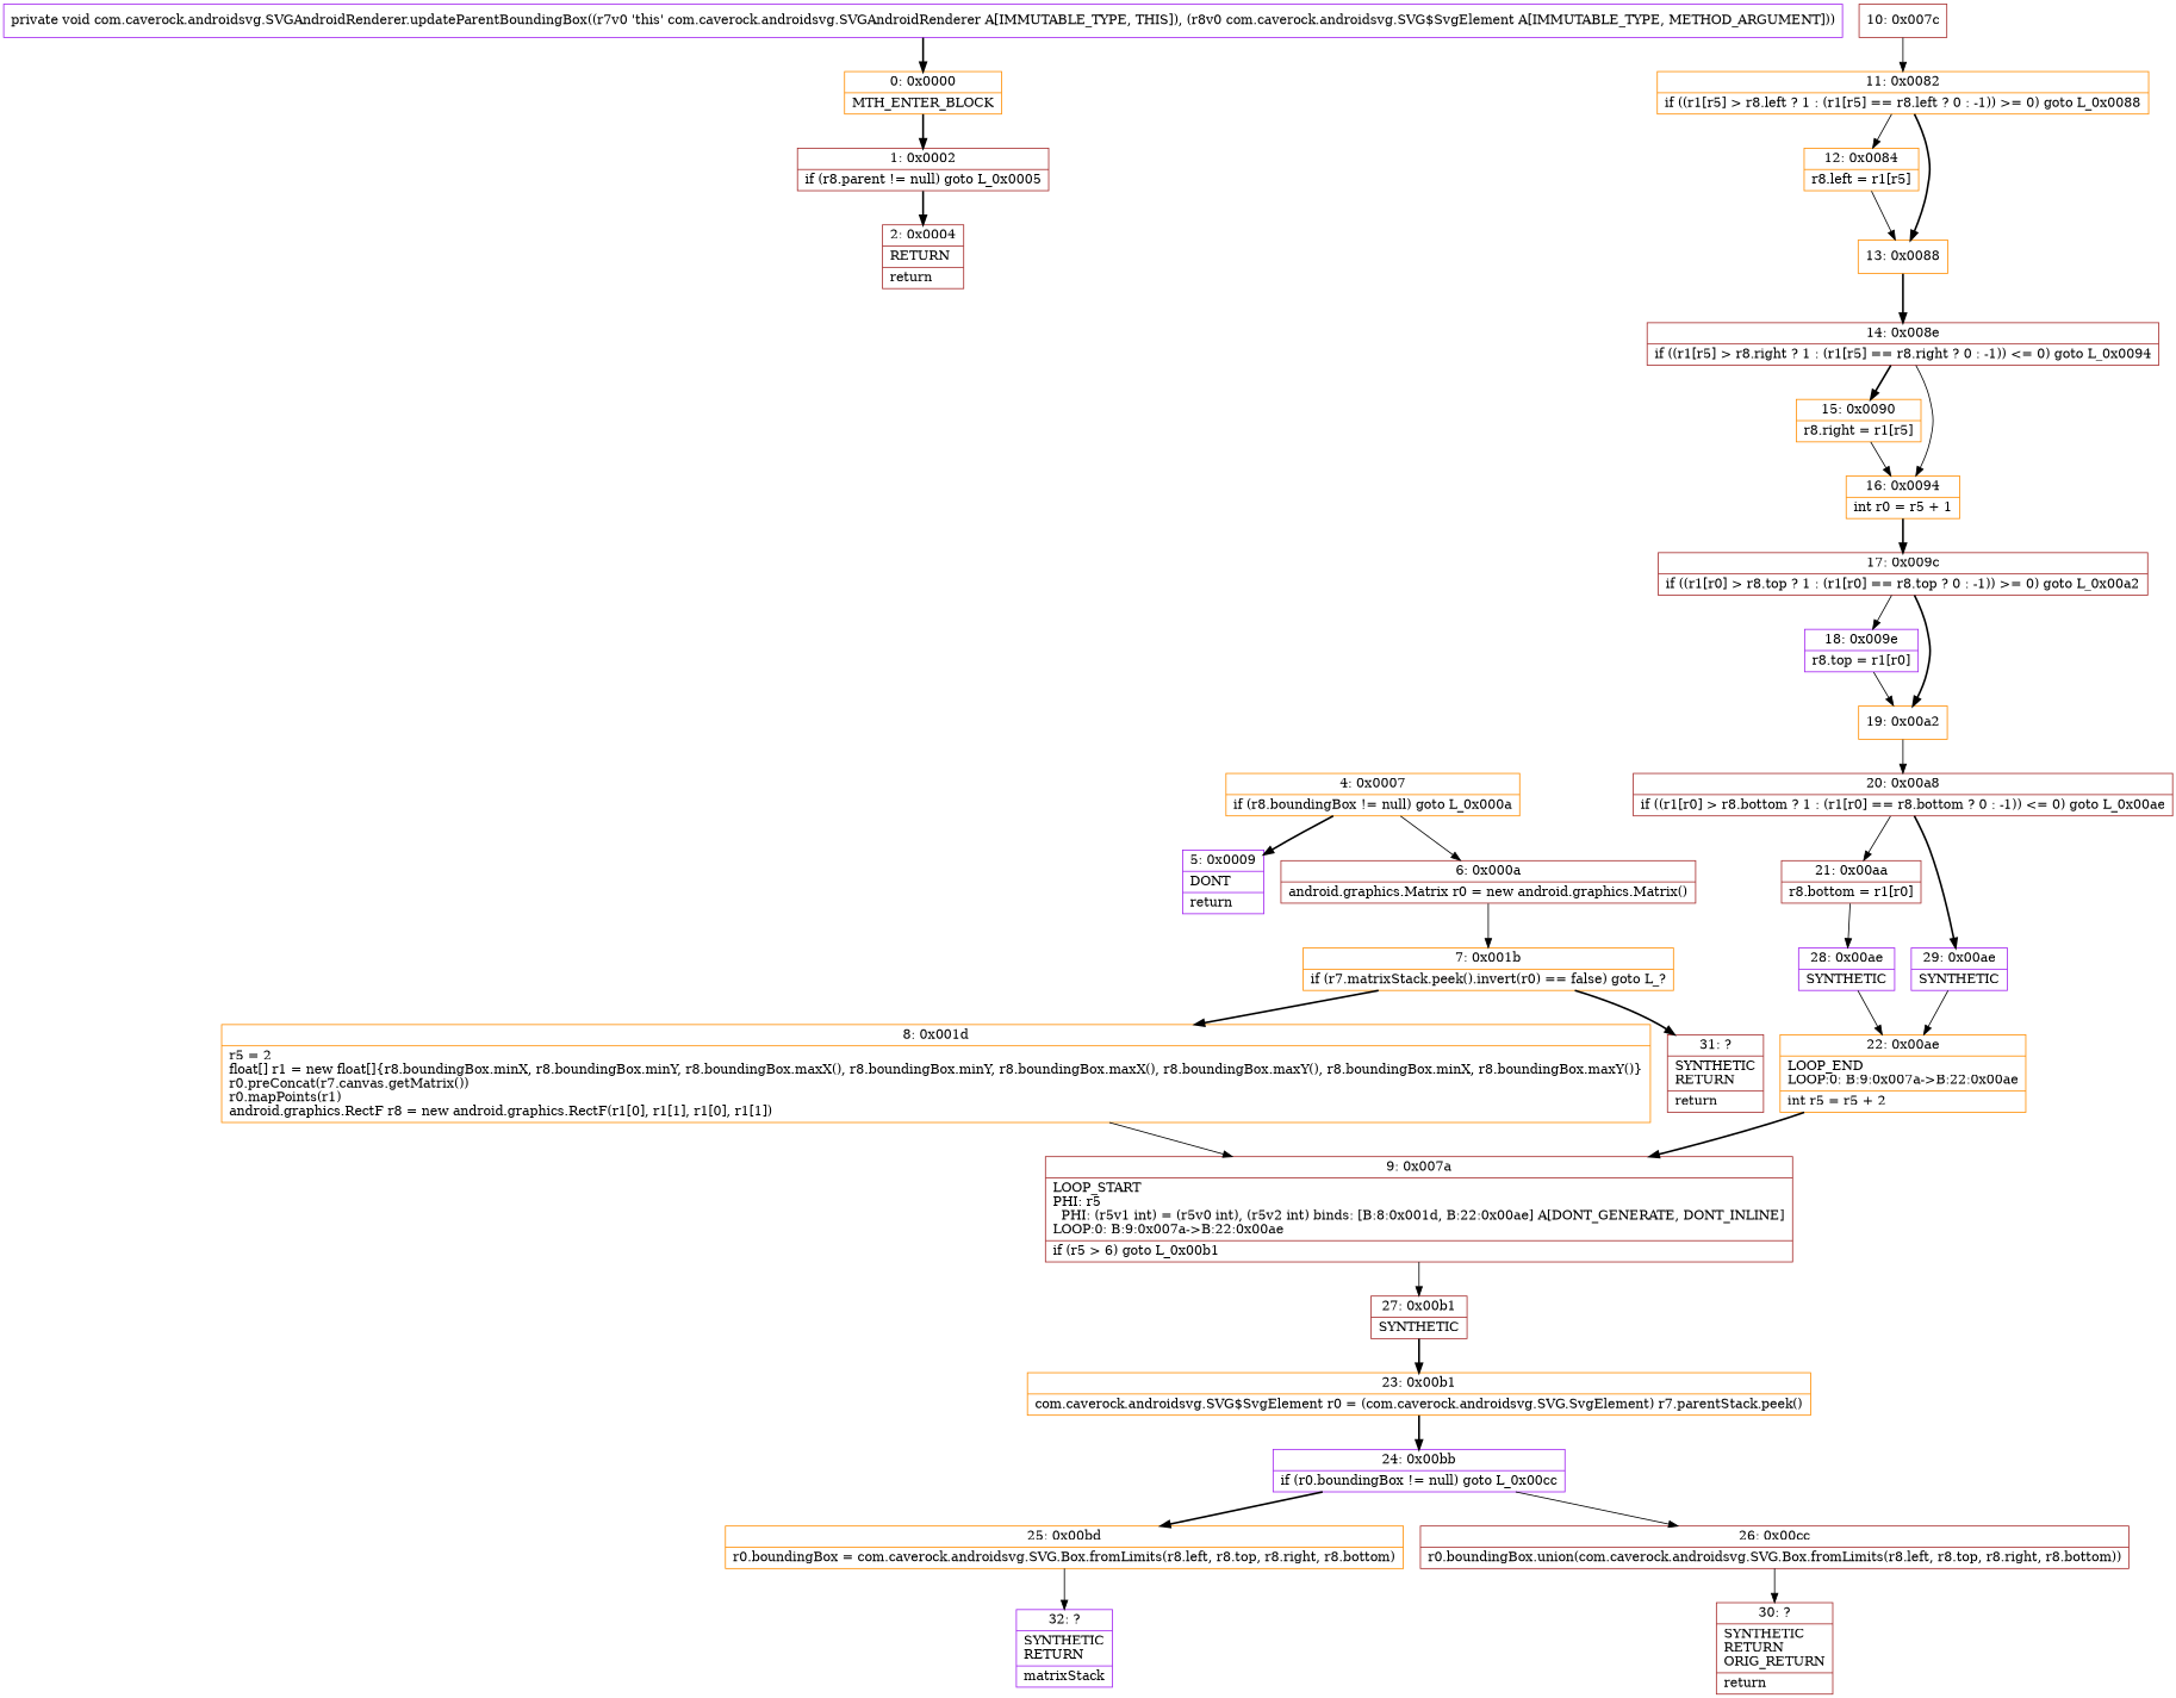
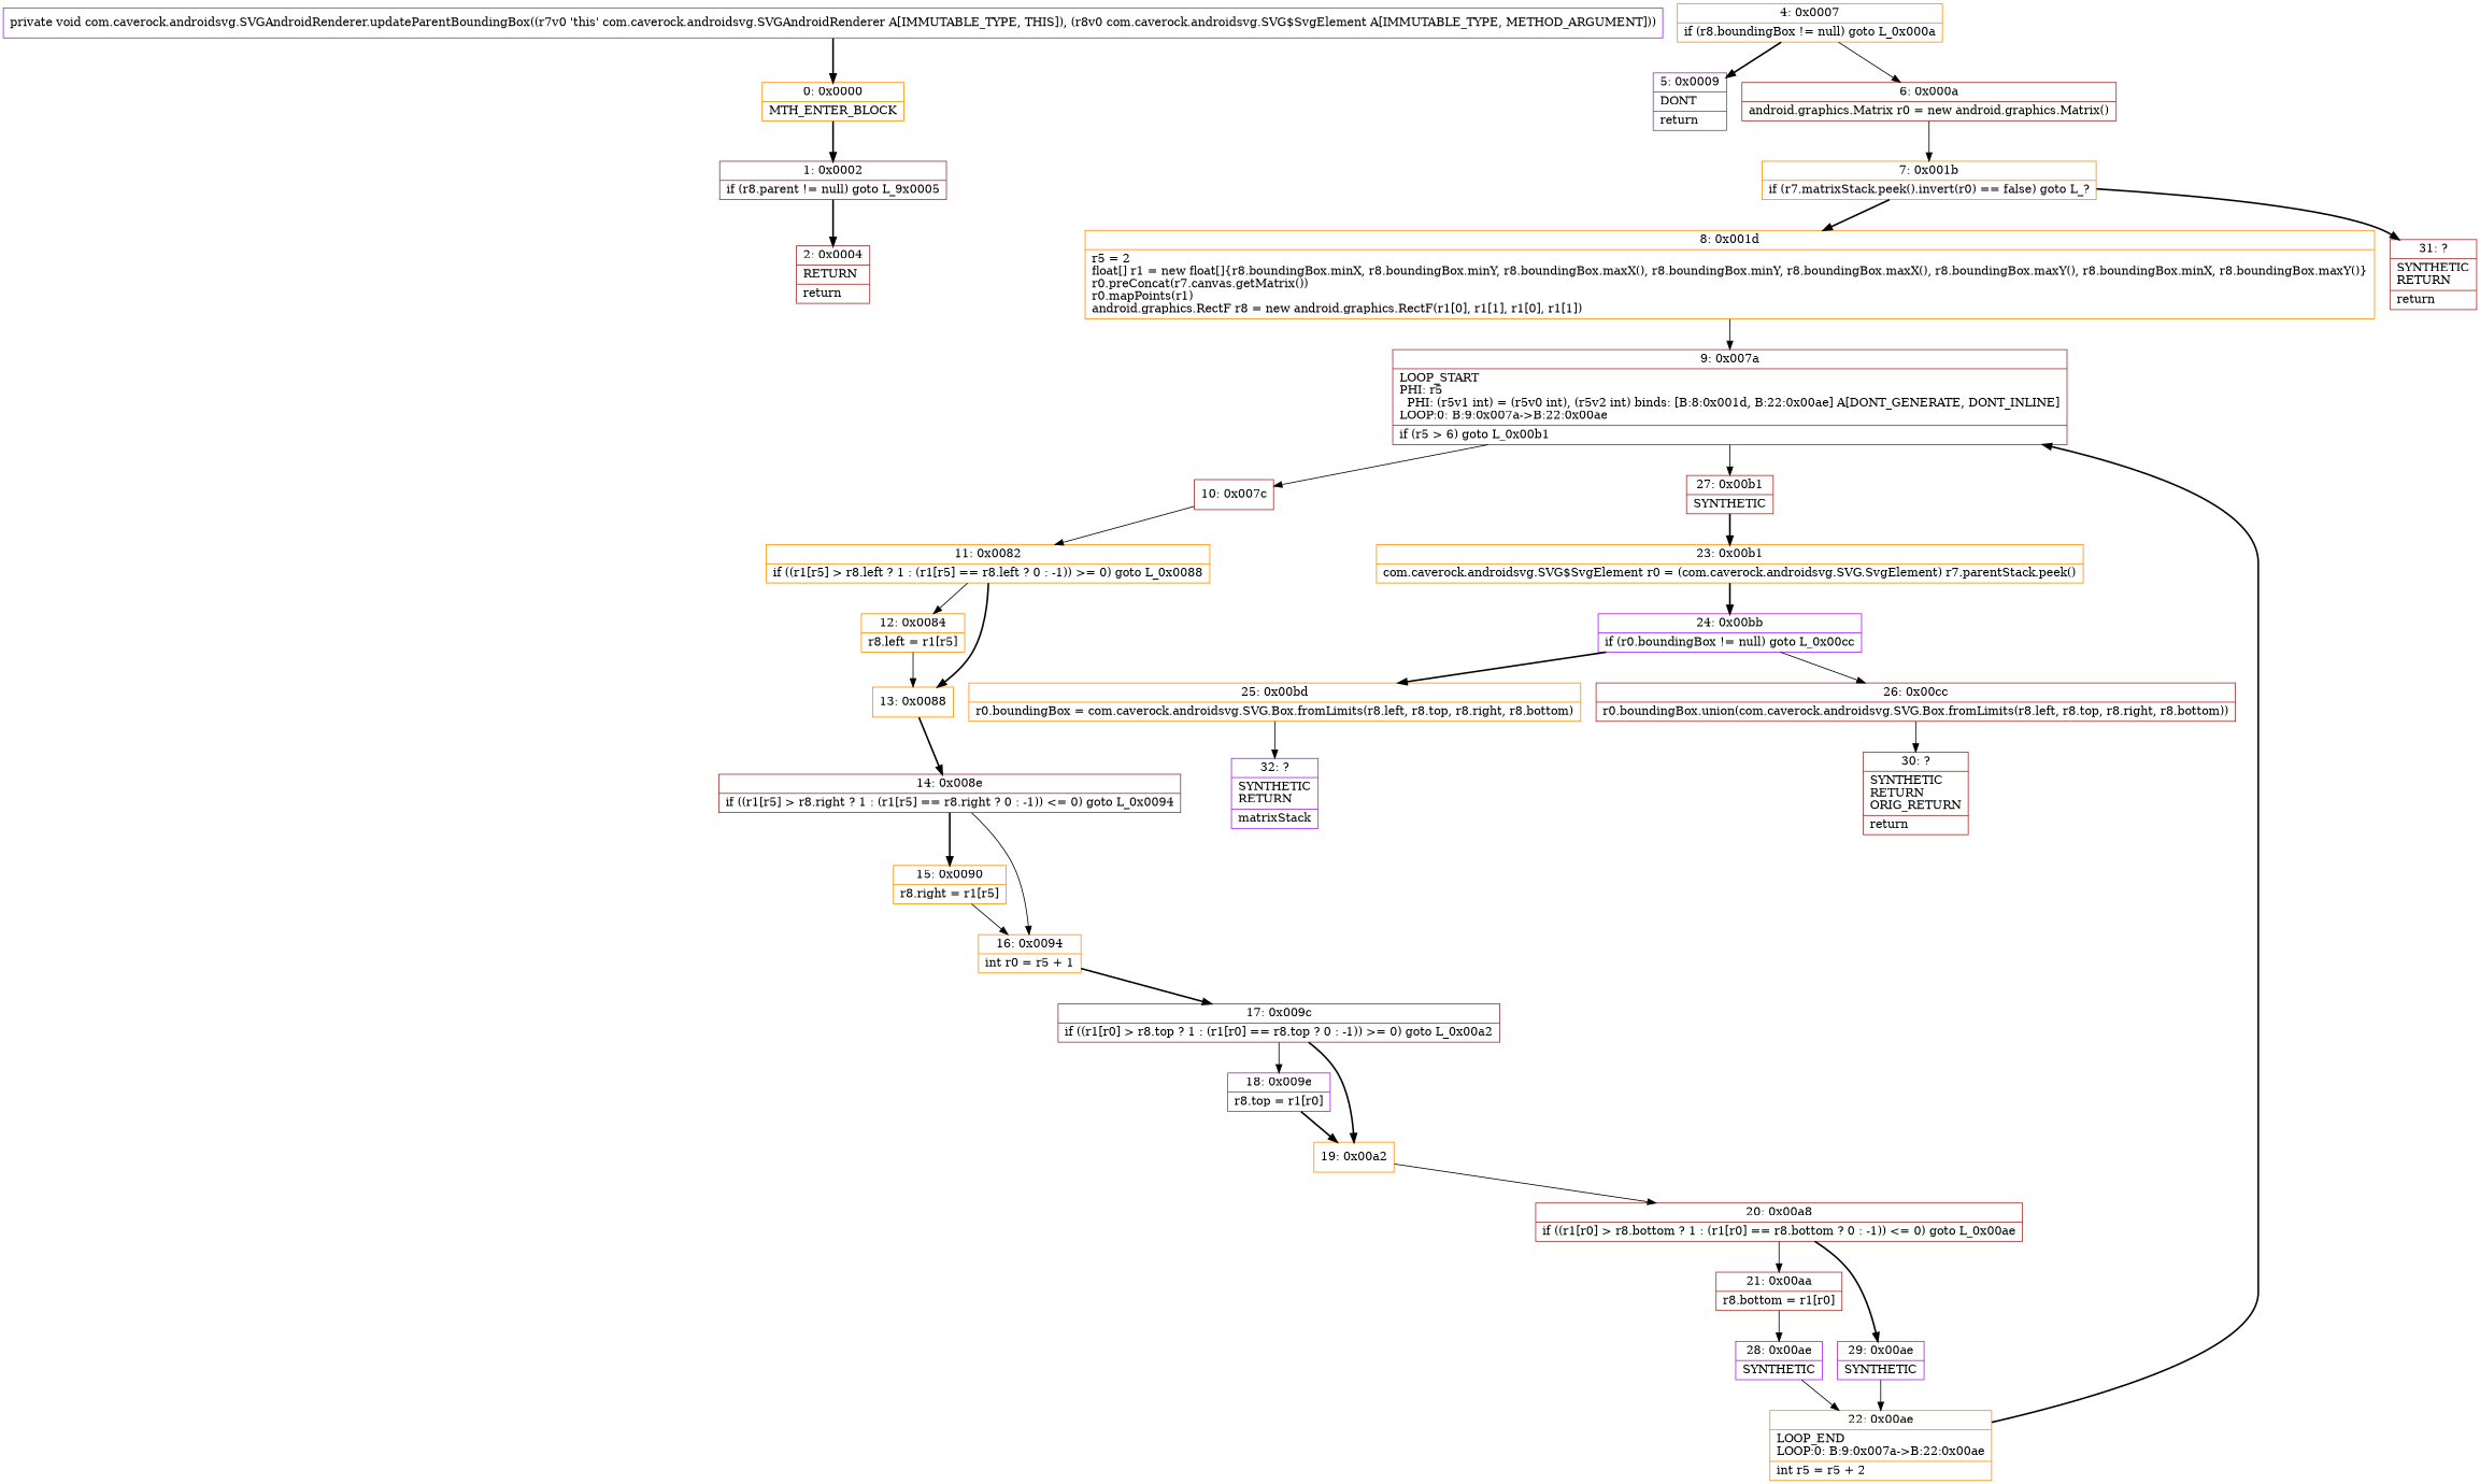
  digraph {
    node [color=darkorange shape=record]
    edge [style=solid]
    n1 [label="{0\:\ 0x0000|MTH_ENTER_BLOCK\l}"]
-   n2 [color=brown label="{1\:\ 0x0002|if (r8.parent != null) goto L_0x0005\l}"]
+   n2 [color=brown label="{1\:\ 0x0002|if (r8.parent != null) goto L_9x0005\l}"]
    n3 [color=brown label="{2\:\ 0x0004|RETURN\l|return\l}"]
    n4 [label="{4\:\ 0x0007|if (r8.boundingBox != null) goto L_0x000a\l}"]
    n5 [color=purple label="{5\:\ 0x0009|DONT\l|return\l}"]
    n6 [color=brown label="{6\:\ 0x000a|android.graphics.Matrix r0 = new android.graphics.Matrix()\l}"]
    n7 [label="{7\:\ 0x001b|if (r7.matrixStack.peek().invert(r0) == false) goto L_?\l}"]
    n8 [label="{8\:\ 0x001d|r5 = 2\lfloat[] r1 = new float[]\{r8.boundingBox.minX, r8.boundingBox.minY, r8.boundingBox.maxX(), r8.boundingBox.minY, r8.boundingBox.maxX(), r8.boundingBox.maxY(), r8.boundingBox.minX, r8.boundingBox.maxY()\}\lr0.preConcat(r7.canvas.getMatrix())\lr0.mapPoints(r1)\landroid.graphics.RectF r8 = new android.graphics.RectF(r1[0], r1[1], r1[0], r1[1])\l}"]
    n9 [color=brown label="{31\:\ ?|SYNTHETIC\lRETURN\l|return\l}"]
    n10 [color=brown label="{9\:\ 0x007a|LOOP_START\lPHI: r5 \l  PHI: (r5v1 int) = (r5v0 int), (r5v2 int) binds: [B:8:0x001d, B:22:0x00ae] A[DONT_GENERATE, DONT_INLINE]\lLOOP:0: B:9:0x007a\-\>B:22:0x00ae\l|if (r5 \> 6) goto L_0x00b1\l}"]
    n11 [color=brown label="{10\:\ 0x007c}"]
    n12 [color=brown label="{27\:\ 0x00b1|SYNTHETIC\l}"]
    n13 [label="{11\:\ 0x0082|if ((r1[r5] \> r8.left ? 1 : (r1[r5] == r8.left ? 0 : \-1)) \>= 0) goto L_0x0088\l}"]
    n14 [label="{23\:\ 0x00b1|com.caverock.androidsvg.SVG$SvgElement r0 = (com.caverock.androidsvg.SVG.SvgElement) r7.parentStack.peek()\l}"]
    n15 [label="{12\:\ 0x0084|r8.left = r1[r5]\l}"]
    n16 [label="{13\:\ 0x0088}"]
    n17 [color=brown label="{14\:\ 0x008e|if ((r1[r5] \> r8.right ? 1 : (r1[r5] == r8.right ? 0 : \-1)) \<= 0) goto L_0x0094\l}"]
    n18 [label="{15\:\ 0x0090|r8.right = r1[r5]\l}"]
    n19 [label="{16\:\ 0x0094|int r0 = r5 + 1\l}"]
    n20 [color=brown label="{17\:\ 0x009c|if ((r1[r0] \> r8.top ? 1 : (r1[r0] == r8.top ? 0 : \-1)) \>= 0) goto L_0x00a2\l}"]
    n21 [color=purple label="{18\:\ 0x009e|r8.top = r1[r0]\l}"]
    n22 [label="{19\:\ 0x00a2}"]
    n23 [color=brown label="{20\:\ 0x00a8|if ((r1[r0] \> r8.bottom ? 1 : (r1[r0] == r8.bottom ? 0 : \-1)) \<= 0) goto L_0x00ae\l}"]
    n24 [color=brown label="{21\:\ 0x00aa|r8.bottom = r1[r0]\l}"]
    n25 [color=purple label="{29\:\ 0x00ae|SYNTHETIC\l}"]
    n26 [color=purple label="{28\:\ 0x00ae|SYNTHETIC\l}"]
    n27 [label="{22\:\ 0x00ae|LOOP_END\lLOOP:0: B:9:0x007a\-\>B:22:0x00ae\l|int r5 = r5 + 2\l}"]
    n28 [color=purple label="{24\:\ 0x00bb|if (r0.boundingBox != null) goto L_0x00cc\l}"]
    n29 [label="{25\:\ 0x00bd|r0.boundingBox = com.caverock.androidsvg.SVG.Box.fromLimits(r8.left, r8.top, r8.right, r8.bottom)\l}"]
    n30 [color=brown label="{26\:\ 0x00cc|r0.boundingBox.union(com.caverock.androidsvg.SVG.Box.fromLimits(r8.left, r8.top, r8.right, r8.bottom))\l}"]
    n31 [color=purple label="{32\:\ ?|SYNTHETIC\lRETURN\l|matrixStack\l}"]
    n32 [color=brown label="{30\:\ ?|SYNTHETIC\lRETURN\lORIG_RETURN\l|return\l}"]
    n33 [color=purple label="{private void com.caverock.androidsvg.SVGAndroidRenderer.updateParentBoundingBox((r7v0 'this' com.caverock.androidsvg.SVGAndroidRenderer A[IMMUTABLE_TYPE, THIS]), (r8v0 com.caverock.androidsvg.SVG$SvgElement A[IMMUTABLE_TYPE, METHOD_ARGUMENT])) }"]
    n1 -> n2 [style=bold]
    n2 -> n3 [style=bold]
    n4 -> n5 [style=bold]
    n4 -> n6
    n6 -> n7
    n7 -> n8 [style=bold]
    n7 -> n9 [style=bold]
    n8 -> n10
+   n10 -> n11
    n10 -> n12
    n11 -> n13
    n12 -> n14 [style=bold]
    n13 -> n15
    n13 -> n16 [style=bold]
    n14 -> n28 [style=bold]
    n15 -> n16
    n16 -> n17 [style=bold]
    n17 -> n18 [style=bold]
    n17 -> n19
    n18 -> n19
    n19 -> n20 [style=bold]
    n20 -> n21
    n20 -> n22 [style=bold]
-   n21 -> n22
+   n21 -> n22 [style=bold]
    n22 -> n23
    n23 -> n24
    n23 -> n25 [style=bold]
    n24 -> n26
    n25 -> n27
    n26 -> n27
    n27 -> n10 [style=bold]
    n28 -> n29 [style=bold]
    n28 -> n30
    n29 -> n31
    n30 -> n32
    n33 -> n1 [style=bold]
  }
